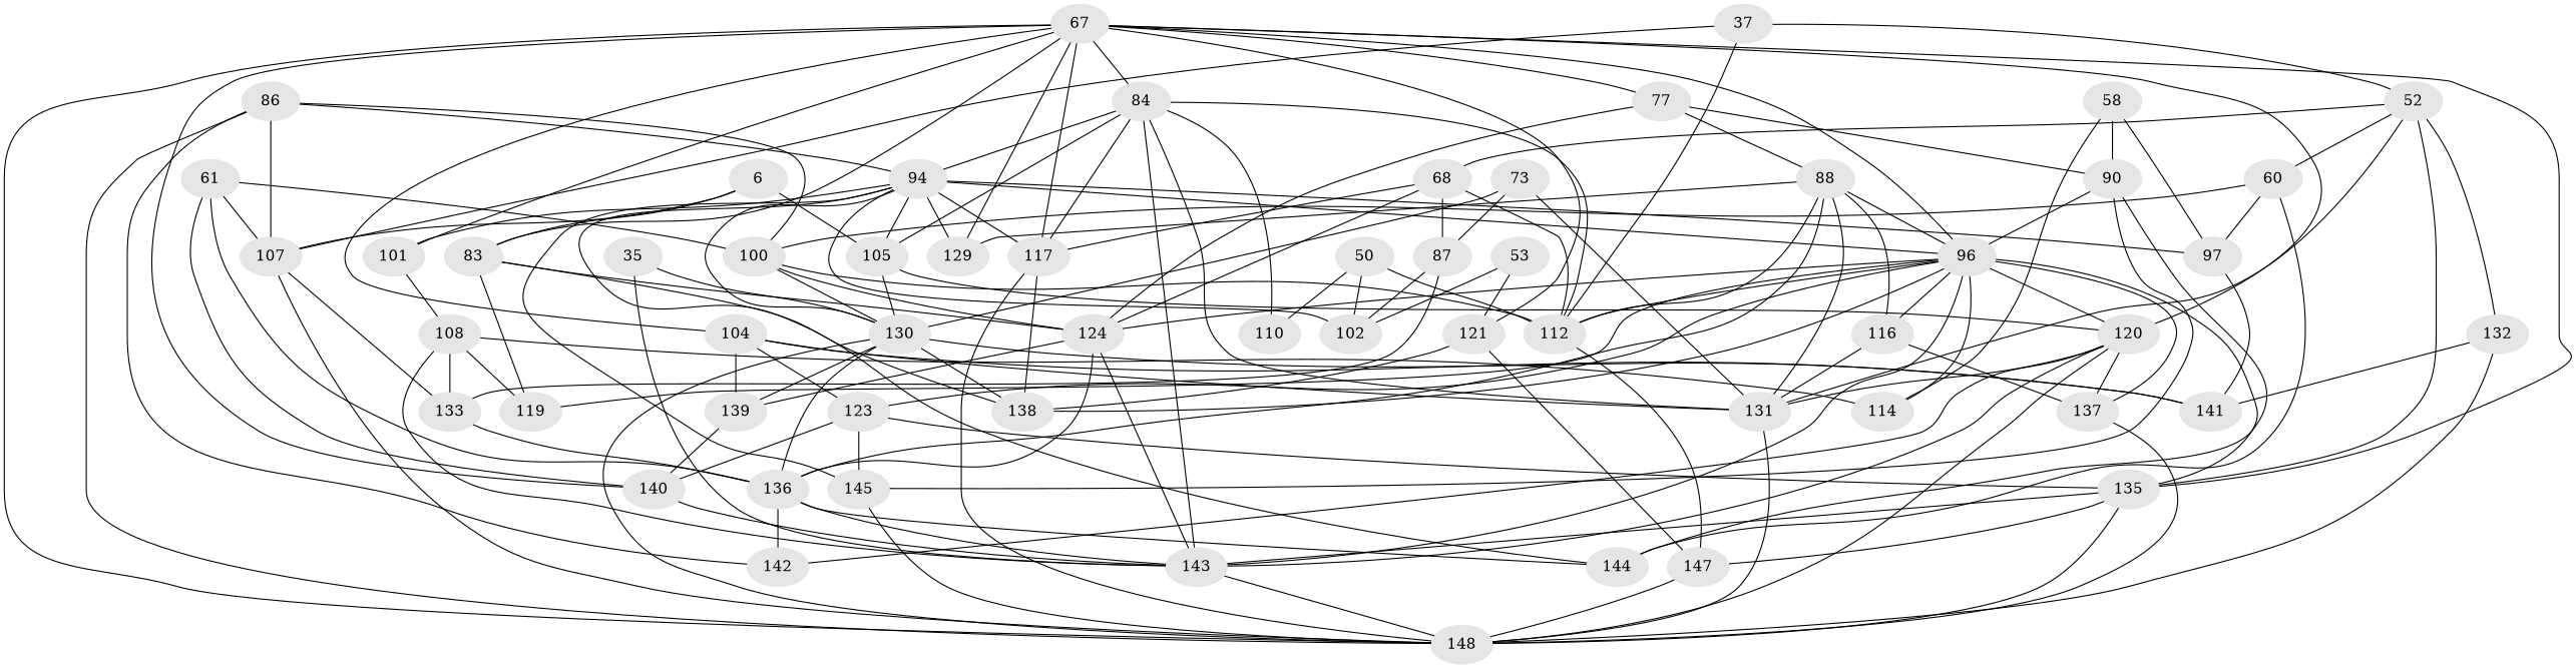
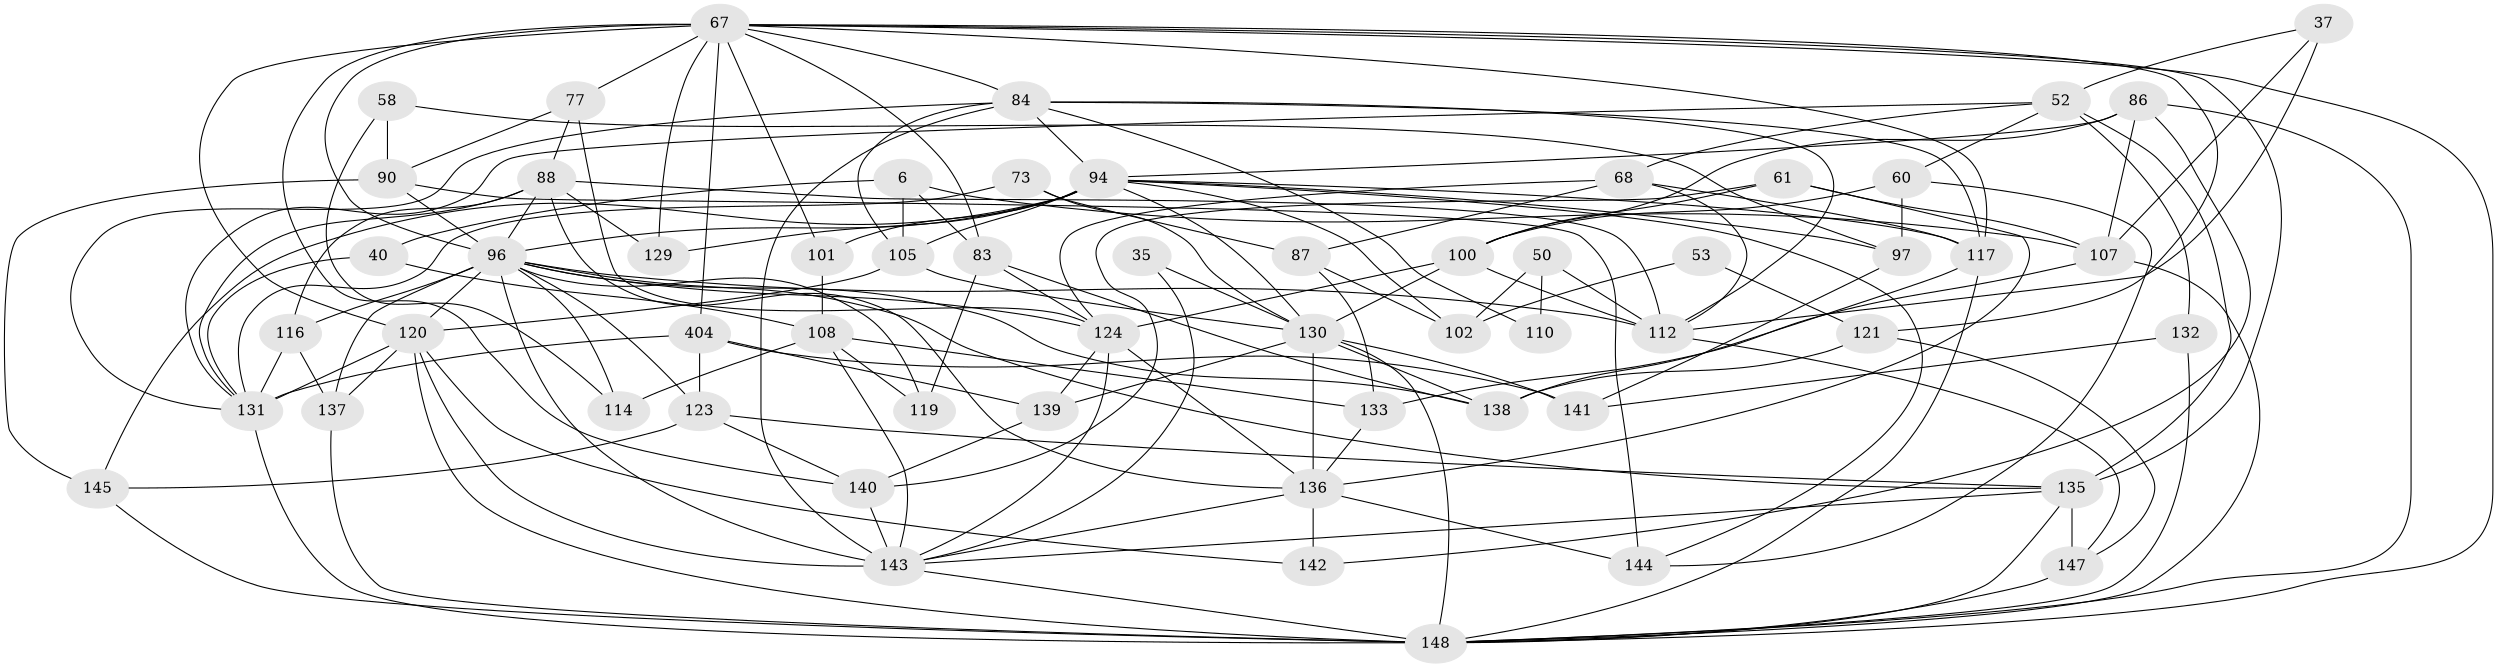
  graph {
    node [color=gray90 style=filled]
    6
+   40
    83 [super="+64"]
    105 [super="+8"]
    107 [super="+30"]
    108
    131 [super="+7+89+125"]
    124 [super="+69"]
    119
    138 [super="+41+43"]
    130 [super="+128+118"]
    120 [super="+115+46+66"]
    148 [super="+10+63+145+126"]
    133 [super="+109+34"]
    136 [super="+18+39+82"]
    141
    139
    35
    143 [super="+106+134"]
    52 [super="+33"]
    60
    68
    132 [super="+3"]
    135 [super="+113"]
    37
    112 [super="+17+20"]
    147
    114
    100 [super="+19"]
    144
    142
    n32 [label=50 super="+50"]
    102
    110
    97 [super="+81"]
    117 [super="+98"]
    87
    53
    121
    90 [super="+79"]
    96 [super="+55+11+92"]
    n42 [label=145 super="+93"]
    58
    61
    140 [super="+122"]
    67 [super="+36+54+65+42"]
    77
    84 [super="+74"]
    101 [super="+72"]
-   104
+   104 [label=404]
    129
    88 [super="+75+49"]
    94 [super="+47+78"]
    116
    123 [super="+45+70"]
    137 [super="+76"]
    73 [super="+32"]
    86 [super="+27"]
+   6 -- 40
    6 -- 83
    6 -- 105 [weight=2]
    6 -- 107
+   40 -- 108
+   40 -- 131
    83 -- 124
    83 -- 119
    83 -- 138
    105 -- 130
    105 -- 120
    107 -- 148
    107 -- 133
    108 -- 119
    108 -- 133 [weight=2]
    108 -- 143
    108 -- 114
    131 -- 148 [weight=3]
    124 -- 136
    124 -- 139
    124 -- 143
    130 -- 138 [weight=2]
    130 -- 148 [weight=3]
    130 -- 136
    130 -- 141
    130 -- 139
    120 -- 131 [weight=4]
    120 -- 148
    120 -- 143 [weight=2]
    120 -- 142
    120 -- 137
    133 -- 136 [weight=2]
    136 -- 143
    136 -- 144
    136 -- 142
    139 -- 140
    35 -- 130
    35 -- 143
    143 -- 148
    52 -- 131
    52 -- 60
    52 -- 68 [weight=2]
    52 -- 132
    52 -- 135
    60 -- 100
    60 -- 144
    60 -- 97
    68 -- 124
    68 -- 112
    68 -- 117
    68 -- 87
    132 -- 148
    132 -- 141
    135 -- 148 [weight=3]
    135 -- 143
    135 -- 147 [weight=2]
    37 -- 107
    37 -- 52
    37 -- 112
    112 -- 147
    147 -- 148
    100 -- 124 [weight=2]
    100 -- 130
    100 -- 112
    n32 -- 112 [weight=2]
    n32 -- 102 [weight=2]
    n32 -- 110
    97 -- 141 [weight=2]
    117 -- 138
    117 -- 148
    87 -- 133
    87 -- 102
    53 -- 102
    53 -- 121
    121 -- 138
    121 -- 147
    90 -- 144 [weight=2]
    90 -- 96
    90 -- n42
    96 -- 124 [weight=2]
    96 -- 119
    96 -- 138 [weight=2]
    96 -- 120
    96 -- 143
    96 -- 135
    96 -- 112 [weight=2]
    96 -- 114
    96 -- 116
    96 -- 123
    96 -- 137
    n42 -- 148 [weight=2]
    58 -- 114
    58 -- 97
    58 -- 90
    61 -- 107
    61 -- 136
    61 -- 100
    61 -- 140
    140 -- 143
    67 -- 83
    67 -- 120 [weight=3]
    67 -- 148
    67 -- 135
    67 -- 117 [weight=2]
    67 -- 121
    67 -- 96
    67 -- 140
    67 -- 77
    67 -- 84
    67 -- 101
    67 -- 104
    67 -- 129
    77 -- 124
    77 -- 90
    77 -- 88
    84 -- 105
    84 -- 131 [weight=3]
    84 -- 143 [weight=2]
    84 -- 112
    84 -- 110
    84 -- 117 [weight=2]
    84 -- 94
    101 -- 108
    104 -- 131
    104 -- 141
    104 -- 139
    104 -- 123
    88 -- 131
    88 -- 136 [weight=2]
    88 -- 112 [weight=2]
    88 -- 96 [weight=2]
    88 -- 129
    88 -- 116
    94 -- 105
    94 -- 130
    94 -- 144
    94 -- 102
    94 -- 97
    94 -- 117 [weight=2]
    94 -- 96 [weight=3]
    94 -- n42 [weight=2]
    94 -- 101
    94 -- 129
    116 -- 131 [weight=3]
    116 -- 137
    123 -- 135
    123 -- n42
    123 -- 140
    137 -- 148 [weight=2]
    73 -- 131 [weight=2]
    73 -- 130
    73 -- 87 [weight=2]
    86 -- 107 [weight=2]
    86 -- 148 [weight=2]
    86 -- 100
    86 -- 142
    86 -- 94
  }
